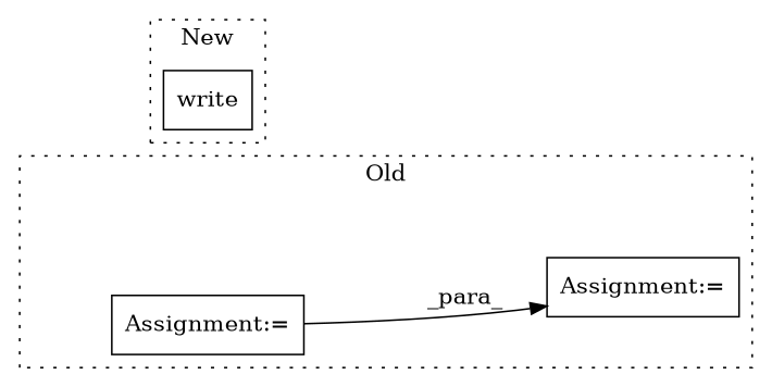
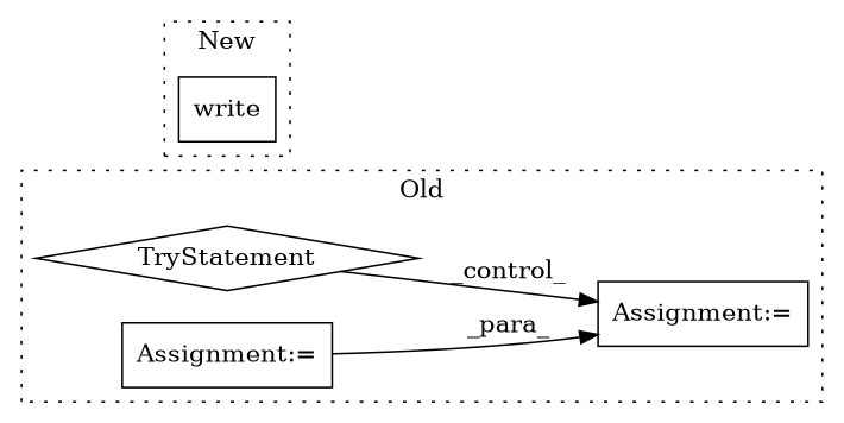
  digraph {
    rankdir=LR
    node [a=7 l=1 shape=box]
+   n1 [a=54 l=4 label=TryStatement s=3046 shape=diamond]
    n2 [label="Assignment:=" s=3066]
    n3 [label="Assignment:=" s=2285]
    n4 [a=32 l="6,1" label=write s="3407,3417"]
    subgraph cluster_1 {
      label=Old
      style=dotted
+     n1
      n2
      n3
    }
    subgraph cluster_2 {
      label=New
      style=dotted
      n4
    }
+   n1 -> n2 [label=_control_]
    n3 -> n2 [label=_para_]
  }
